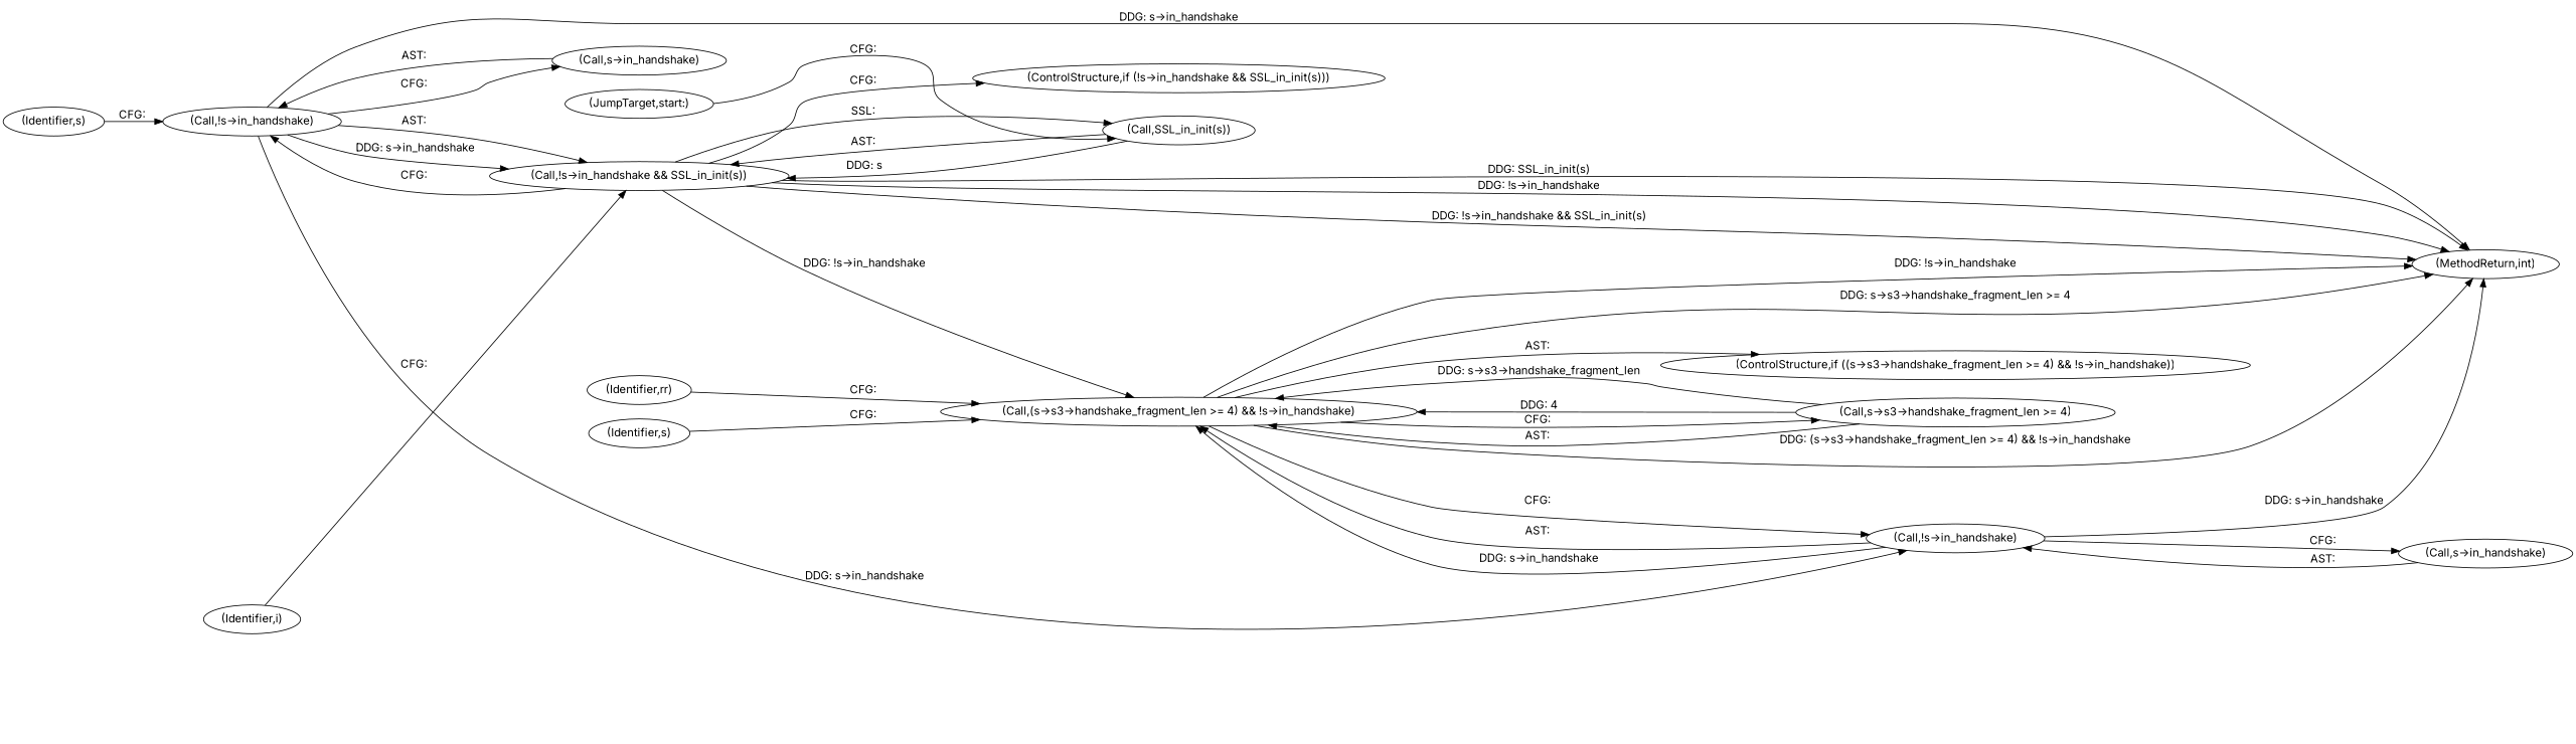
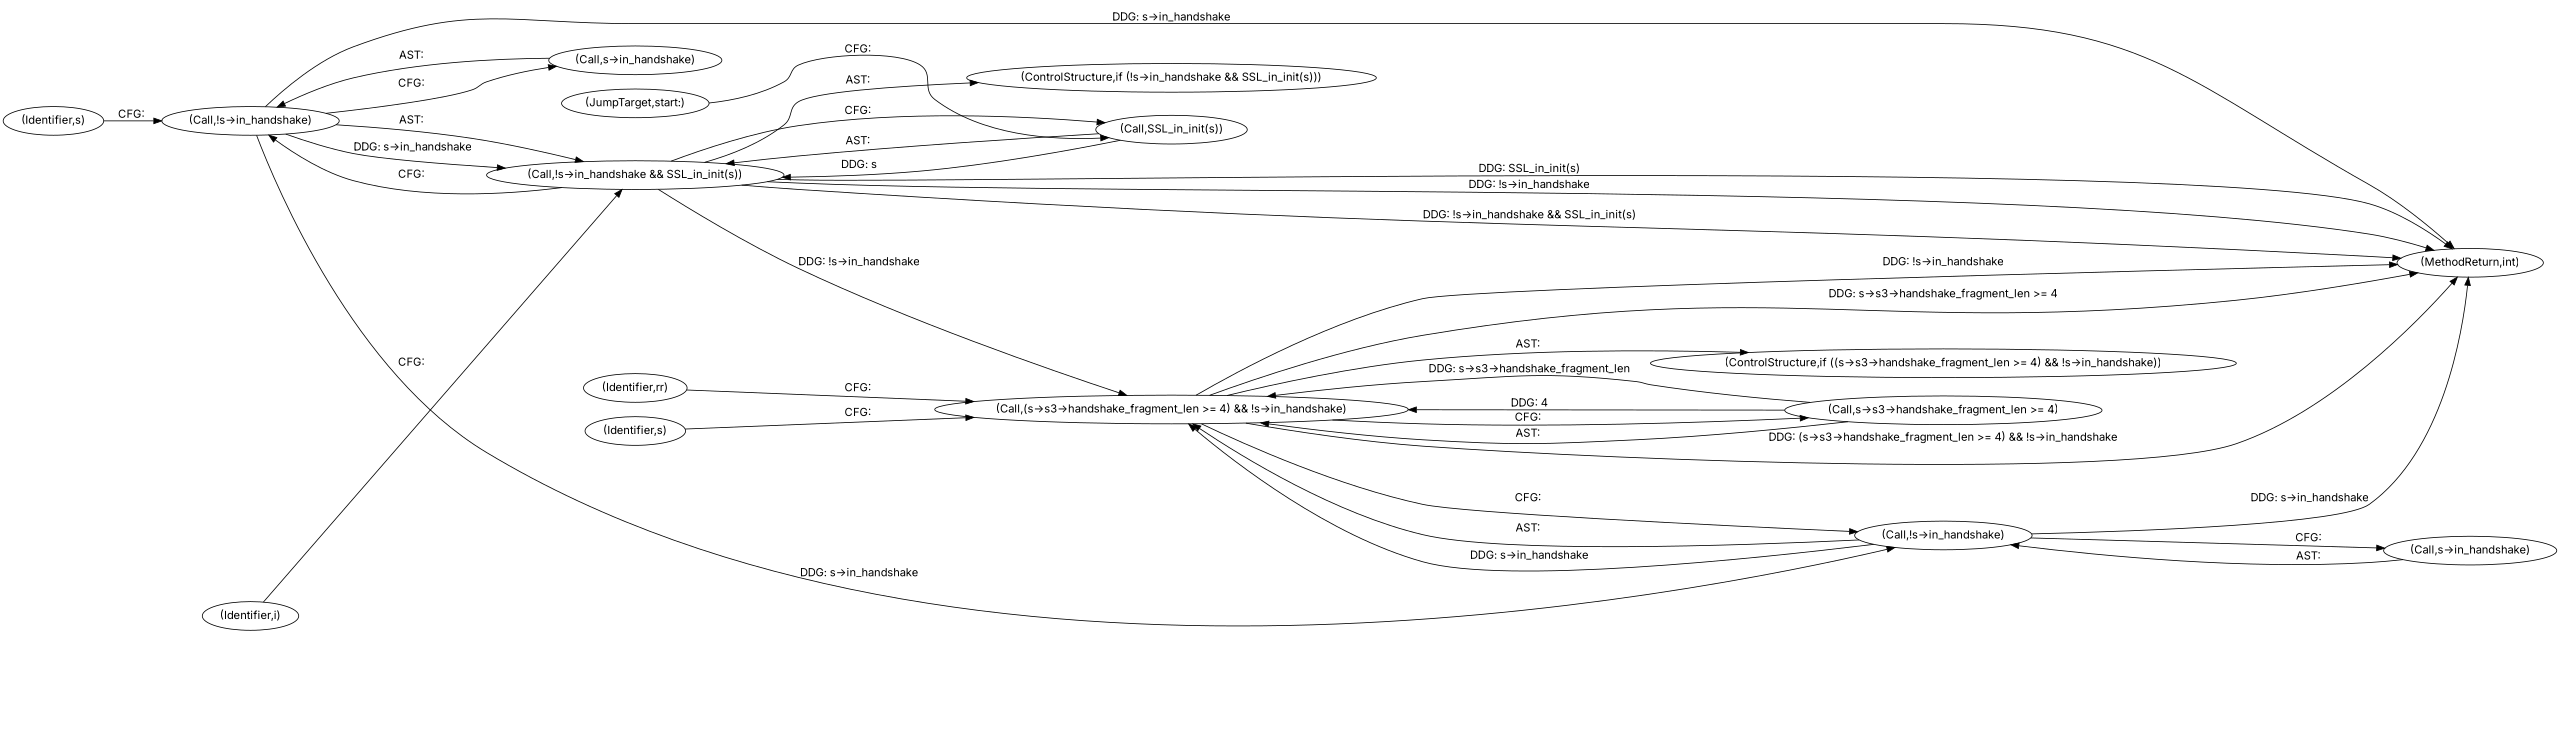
  digraph {
    fontname=Inter
    rankdir=LR
    node [fontname=Inter]
    edge [fontname=Inter]
    n1 [label="(Call,!s->in_handshake)"]
    n2 [label="(Call,!s->in_handshake && SSL_in_init(s))"]
    n3 [label="(Call,!s->in_handshake)"]
    n4 [label="(Call,s->in_handshake)"]
    n5 [label="(MethodReturn,int)"]
    n6 [label="(Call,(s->s3->handshake_fragment_len >= 4) && !s->in_handshake)"]
    n7 [label="(ControlStructure,if (!s->in_handshake && SSL_in_init(s)))"]
    n8 [label="(Call,SSL_in_init(s))"]
    n9 [label="(Call,s->in_handshake)"]
    n10 [label="(ControlStructure,if ((s->s3->handshake_fragment_len >= 4) && !s->in_handshake))"]
    n11 [label="(Call,s->s3->handshake_fragment_len >= 4)"]
    n12 [label="(Identifier,rr)"]
    n13 [label="(Identifier,s)"]
    n14 [label="(Identifier,s)"]
    n15 [label="(Identifier,i)"]
    n16 [label="(JumpTarget,start:)"]
    n1 -> n2 [label="AST: "]
    n1 -> n2 [label="DDG: s->in_handshake"]
    n1 -> n3 [label="DDG: s->in_handshake"]
    n1 -> n4 [label="CFG: "]
    n1 -> n5 [label="DDG: s->in_handshake"]
    n2 -> n1 [label="CFG: "]
    n2 -> n5 [label="DDG: SSL_in_init(s)"]
    n2 -> n5 [label="DDG: !s->in_handshake"]
    n2 -> n5 [label="DDG: !s->in_handshake && SSL_in_init(s)"]
    n2 -> n6 [label="DDG: !s->in_handshake"]
-   n2 -> n7 [label="CFG: "]
-   n2 -> n8 [label="SSL: "]
+   n2 -> n7 [label="AST: "]
+   n2 -> n8 [label="CFG: "]
    n3 -> n5 [label="DDG: s->in_handshake"]
    n3 -> n6 [label="AST: "]
    n3 -> n6 [label="DDG: s->in_handshake"]
    n3 -> n9 [label="CFG: "]
    n4 -> n1 [label="AST: "]
    n6 -> n3 [label="CFG: "]
    n6 -> n5 [label="DDG: (s->s3->handshake_fragment_len >= 4) && !s->in_handshake"]
    n6 -> n5 [label="DDG: !s->in_handshake"]
    n6 -> n5 [label="DDG: s->s3->handshake_fragment_len >= 4"]
    n6 -> n10 [label="AST: "]
    n6 -> n11 [label="CFG: "]
    n8 -> n2 [label="AST: "]
    n8 -> n2 [label="DDG: s"]
    n9 -> n3 [label="AST: "]
    n11 -> n6 [label="AST: "]
    n11 -> n6 [label="DDG: s->s3->handshake_fragment_len"]
    n11 -> n6 [label="DDG: 4"]
    n12 -> n6 [label="CFG: "]
    n13 -> n6 [label="CFG: "]
    n14 -> n1 [label="CFG: "]
    n15 -> n2 [label="CFG: "]
    n16 -> n8 [label="CFG: "]
  }
